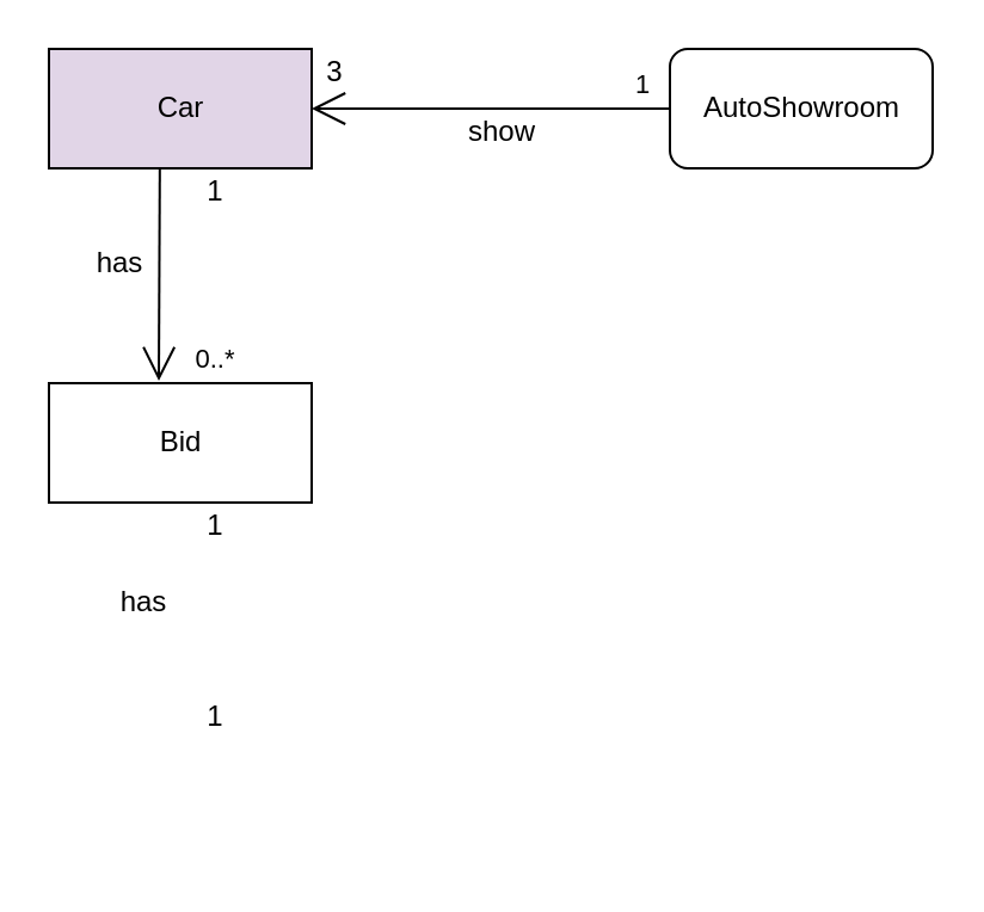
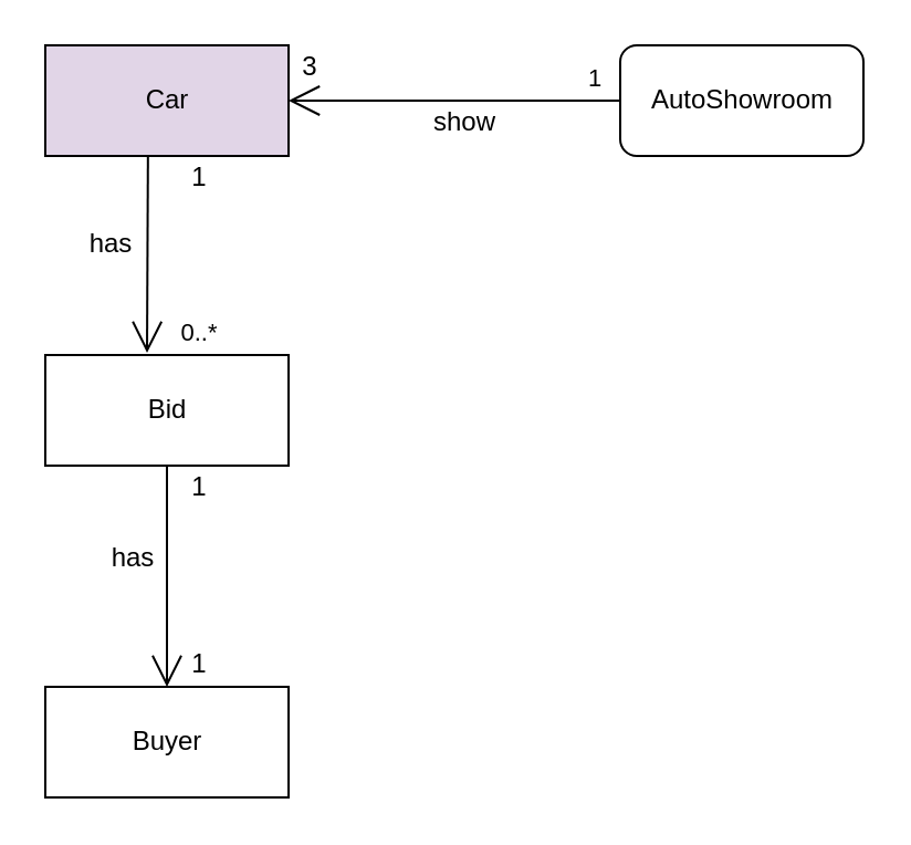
  <mxCell id="0" />
  <mxCell id="1" parent="0" />
  <mxCell id="2" value="Car" style="html=1;fillColor=#e1d5e7;" parent="1" vertex="1"><mxGeometry x="20" y="20" width="110" height="50" as="geometry" /></mxCell>
  <mxCell id="3" value="AutoShowroom" style="html=1;rounded=1;" parent="1" vertex="1"><mxGeometry x="280" y="20" width="110" height="50" as="geometry" /></mxCell>
  <mxCell id="4" value="Bid" style="html=1;" parent="1" vertex="1"><mxGeometry x="20" y="160" width="110" height="50" as="geometry" /></mxCell>
+ <mxCell id="5" value="Buyer" style="html=1;" parent="1" vertex="1"><mxGeometry x="20" y="310" width="110" height="50" as="geometry" /></mxCell>
  <mxCell id="6" value="1" style="edgeLabel;resizable=0;html=1;align=left;verticalAlign=bottom;" parent="1" connectable="0" vertex="1"><mxGeometry x="150" y="55" as="geometry"><mxPoint x="114" y="-12" as="offset" /></mxGeometry></mxCell>
  <mxCell id="7" value="&lt;span style=&quot;font-size: 11px&quot;&gt;0..*&lt;/span&gt;" style="text;html=1;strokeColor=none;fillColor=none;align=center;verticalAlign=middle;whiteSpace=wrap;rounded=0;" parent="1" vertex="1"><mxGeometry x="70" y="140" width="40" height="20" as="geometry" /></mxCell>
  <mxCell id="8" value="" style="endArrow=open;endFill=1;endSize=12;html=1;exitX=0;exitY=0.5;exitDx=0;exitDy=0;entryX=1;entryY=0.5;entryDx=0;entryDy=0;" edge="1" parent="1" source="3" target="2"><mxGeometry width="160" relative="1" as="geometry"><mxPoint x="240" y="150" as="sourcePoint" /><mxPoint x="400" y="150" as="targetPoint" /></mxGeometry></mxCell>
  <mxCell id="9" value="" style="endArrow=open;endFill=1;endSize=12;html=1;exitX=0.422;exitY=0.996;exitDx=0;exitDy=0;exitPerimeter=0;" edge="1" parent="1" source="2"><mxGeometry width="160" relative="1" as="geometry"><mxPoint x="270" y="110" as="sourcePoint" /><mxPoint x="66" y="159" as="targetPoint" /></mxGeometry></mxCell>
+ <mxCell id="10" value="" style="endArrow=open;endFill=1;endSize=12;html=1;exitX=0.5;exitY=1;exitDx=0;exitDy=0;" edge="1" parent="1" source="4" target="5"><mxGeometry width="160" relative="1" as="geometry"><mxPoint x="217.26" y="210" as="sourcePoint" /><mxPoint x="210" y="298.8" as="targetPoint" /></mxGeometry></mxCell>
  <mxCell id="11" value="1" style="text;html=1;strokeColor=none;fillColor=none;align=center;verticalAlign=middle;whiteSpace=wrap;rounded=0;" vertex="1" parent="1"><mxGeometry x="70" y="70" width="40" height="20" as="geometry" /></mxCell>
  <mxCell id="12" value="has" style="text;html=1;strokeColor=none;fillColor=none;align=center;verticalAlign=middle;whiteSpace=wrap;rounded=0;" vertex="1" parent="1"><mxGeometry x="30" y="100" width="40" height="20" as="geometry" /></mxCell>
  <mxCell id="13" value="3" style="text;html=1;strokeColor=none;fillColor=none;align=center;verticalAlign=middle;whiteSpace=wrap;rounded=0;" vertex="1" parent="1"><mxGeometry x="120" y="20" width="40" height="20" as="geometry" /></mxCell>
  <mxCell id="14" value="show" style="text;html=1;strokeColor=none;fillColor=none;align=center;verticalAlign=middle;whiteSpace=wrap;rounded=0;" vertex="1" parent="1"><mxGeometry x="190" y="45" width="40" height="20" as="geometry" /></mxCell>
  <mxCell id="15" value="" style="shape=image;html=1;verticalAlign=top;verticalLabelPosition=bottom;labelBackgroundColor=#ffffff;imageAspect=0;aspect=fixed;image=https://cdn4.iconfinder.com/data/icons/ionicons/512/icon-arrow-down-b-128.png;rotation=90;" vertex="1" parent="1"><mxGeometry x="198" y="57" width="24" height="24" as="geometry" /></mxCell>
  <mxCell id="16" value="" style="shape=image;html=1;verticalAlign=top;verticalLabelPosition=bottom;labelBackgroundColor=#ffffff;imageAspect=0;aspect=fixed;image=https://cdn4.iconfinder.com/data/icons/ionicons/512/icon-arrow-down-b-128.png;rotation=0;" vertex="1" parent="1"><mxGeometry x="70" y="98" width="24" height="24" as="geometry" /></mxCell>
  <mxCell id="17" value="1" style="text;html=1;strokeColor=none;fillColor=none;align=center;verticalAlign=middle;whiteSpace=wrap;rounded=0;" vertex="1" parent="1"><mxGeometry x="70" y="210" width="40" height="20" as="geometry" /></mxCell>
  <mxCell id="18" value="1" style="text;html=1;strokeColor=none;fillColor=none;align=center;verticalAlign=middle;whiteSpace=wrap;rounded=0;" vertex="1" parent="1"><mxGeometry x="70" y="290" width="40" height="20" as="geometry" /></mxCell>
  <mxCell id="19" value="has" style="text;html=1;strokeColor=none;fillColor=none;align=center;verticalAlign=middle;whiteSpace=wrap;rounded=0;" vertex="1" parent="1"><mxGeometry x="40" y="242" width="40" height="20" as="geometry" /></mxCell>
  <mxCell id="20" value="" style="shape=image;html=1;verticalAlign=top;verticalLabelPosition=bottom;labelBackgroundColor=#ffffff;imageAspect=0;aspect=fixed;image=https://cdn4.iconfinder.com/data/icons/ionicons/512/icon-arrow-down-b-128.png;rotation=0;" vertex="1" parent="1"><mxGeometry x="80" y="240" width="24" height="24" as="geometry" /></mxCell>
